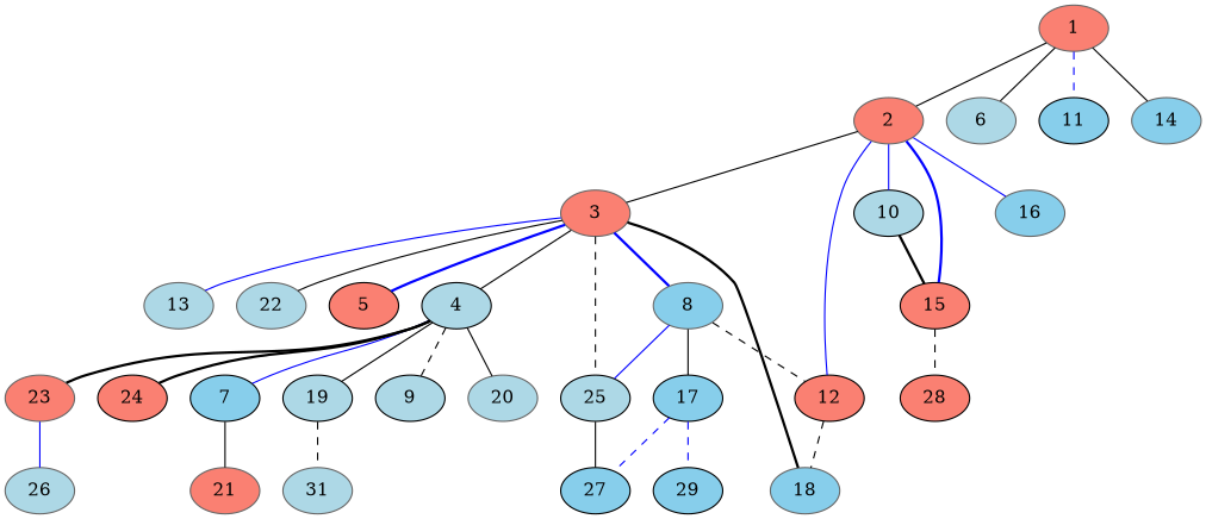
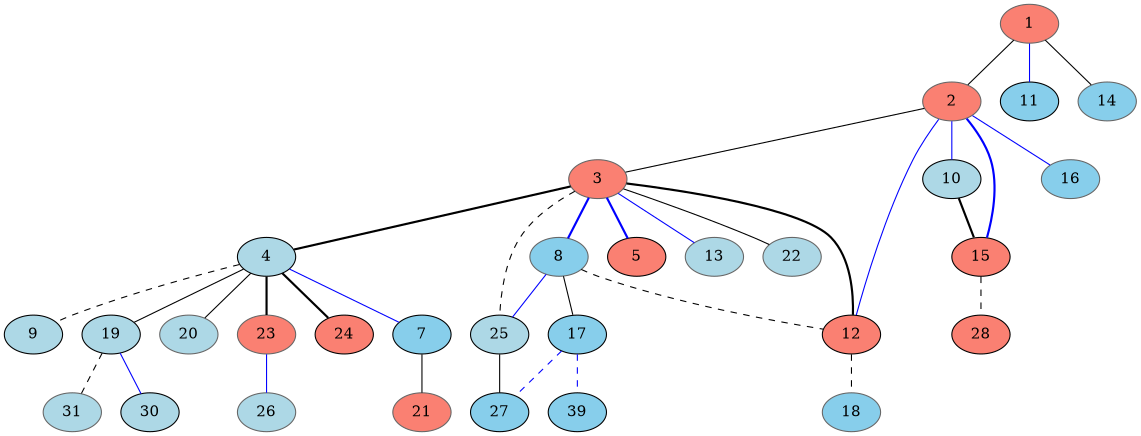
  graph {
    node [color=black fillcolor=lightblue style=filled]
    edge [color=black style=solid weight=1.0]
    1 [color=gray40 fillcolor=salmon]
    2 [color=gray40 fillcolor=salmon]
-   6 [color=gray40]
    11 [fillcolor=skyblue]
    14 [color=gray40 fillcolor=skyblue]
    3 [color=gray40 fillcolor=salmon]
    10
    12 [fillcolor=salmon]
    15 [fillcolor=salmon]
    16 [color=gray40 fillcolor=skyblue]
    4
    5 [fillcolor=salmon]
    8 [color=gray40 fillcolor=skyblue]
    13 [color=gray40]
    22 [color=gray40]
    25
    18 [color=gray40 fillcolor=skyblue]
    28 [fillcolor=salmon]
    7 [fillcolor=skyblue]
    9
    19
    20 [color=gray40]
    23 [color=gray40 fillcolor=salmon]
    24 [fillcolor=salmon]
    17 [fillcolor=skyblue]
    27 [fillcolor=skyblue]
    21 [color=gray40 fillcolor=salmon]
+   30
    31 [color=gray40]
    26 [color=gray40]
-   29 [fillcolor=skyblue]
+   29 [fillcolor=skyblue label=39]
    1 -- 2
-   1 -- 6
-   1 -- 11 [color=blue style=dashed weight=6.0]
+   1 -- 11 [color=blue weight=6.0]
    1 -- 14
    2 -- 3
    2 -- 10 [color=blue weight=3.0]
    2 -- 12 [color=blue]
    2 -- 15 [color=blue style=bold]
    2 -- 16 [color=blue]
-   3 -- 18 [style=bold]
-   3 -- 4
+   3 -- 12 [style=bold]
+   3 -- 4 [style=bold]
    3 -- 5 [color=blue style=bold]
    3 -- 8 [color=blue style=bold]
    3 -- 13 [color=blue]
    3 -- 22
    3 -- 25 [style=dashed weight=3.0]
    10 -- 15 [style=bold]
    12 -- 18 [style=dashed]
    15 -- 28 [style=dashed]
    4 -- 7 [color=blue]
    4 -- 9 [style=dashed]
    4 -- 19
    4 -- 20
    4 -- 23 [style=bold]
    4 -- 24 [style=bold]
    8 -- 12 [style=dashed]
    8 -- 25 [color=blue]
    8 -- 17 [weight=2.0]
    25 -- 27
    7 -- 21
+   19 -- 30 [color=blue]
    19 -- 31 [style=dashed]
    23 -- 26 [color=blue]
    17 -- 27 [color=blue style=dashed]
    17 -- 29 [color=blue style=dashed]
  }
